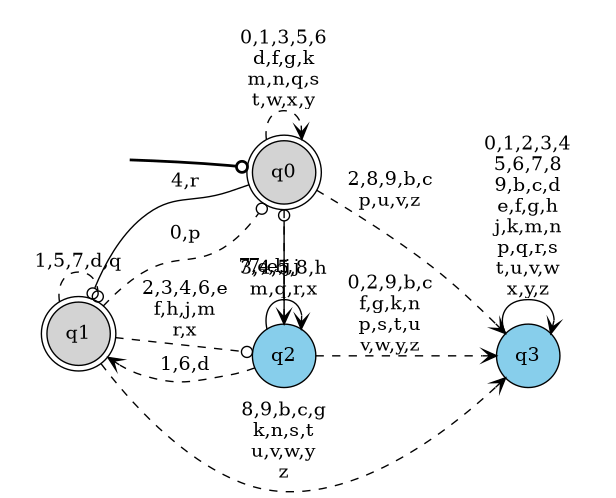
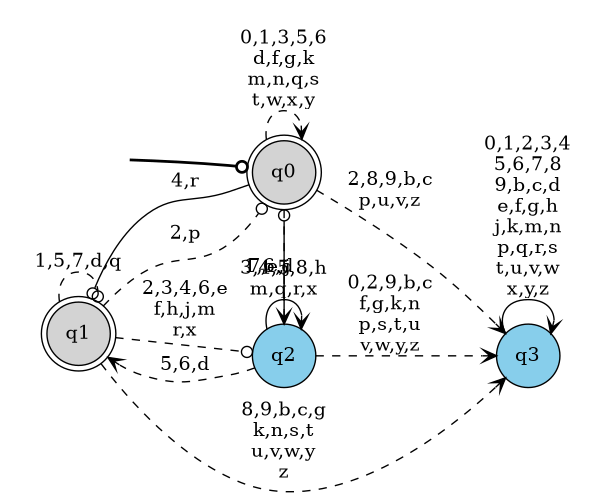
  digraph {
    rankdir=LR
    node [shape=doublecircle style="rounded,filled" color=black fillcolor=lightgrey]
    edge [arrowhead=vee style=dashed]
    __start0 [height=0 shape=none style=invis width=0 color="" fillcolor=""]
    n2 [label=q0]
    n3 [label=q1]
    n4 [fillcolor=skyblue label=q2 shape=circle style=filled]
    n5 [fillcolor=skyblue label=q3 shape=circle style=filled]
    subgraph cluster_1 {
      nodesep=0.15
      ranksep=0.15
      style=invis
      __start0
      n2
    }
    __start0 -> n2 [arrowhead=odot penwidth=2 style=solid]
    n2 -> n2 [label="0,1,3,5,6\nd,f,g,k\nm,n,q,s\nt,w,x,y"]
    n2 -> n3 [arrowhead=odot label="4,r" style=solid]
-   n2 -> n4 [label="7,e,h,j"]
+   n2 -> n4 [label="1,6,d"]
    n2 -> n5 [label="2,8,9,b,c\np,u,v,z"]
-   n3 -> n2 [arrowhead=odot label="0,p"]
+   n3 -> n2 [arrowhead=odot label="2,p"]
    n3 -> n3 [arrowhead=odot label="1,5,7,d,q"]
    n3 -> n4 [arrowhead=odot label="2,3,4,6,e\nf,h,j,m\nr,x"]
    n3 -> n5 [label="8,9,b,c,g\nk,n,s,t\nu,v,w,y\nz"]
    n4 -> n2 [arrowhead=odot label="7,e,j" style=solid]
-   n4 -> n3 [label="1,6,d"]
+   n4 -> n3 [label="5,6,d"]
    n4 -> n4 [label="3,4,5,8,h\nm,q,r,x" style=solid]
    n4 -> n5 [label="0,2,9,b,c\nf,g,k,n\np,s,t,u\nv,w,y,z"]
    n5 -> n5 [label="0,1,2,3,4\n5,6,7,8\n9,b,c,d\ne,f,g,h\nj,k,m,n\np,q,r,s\nt,u,v,w\nx,y,z" style=solid]
  }
